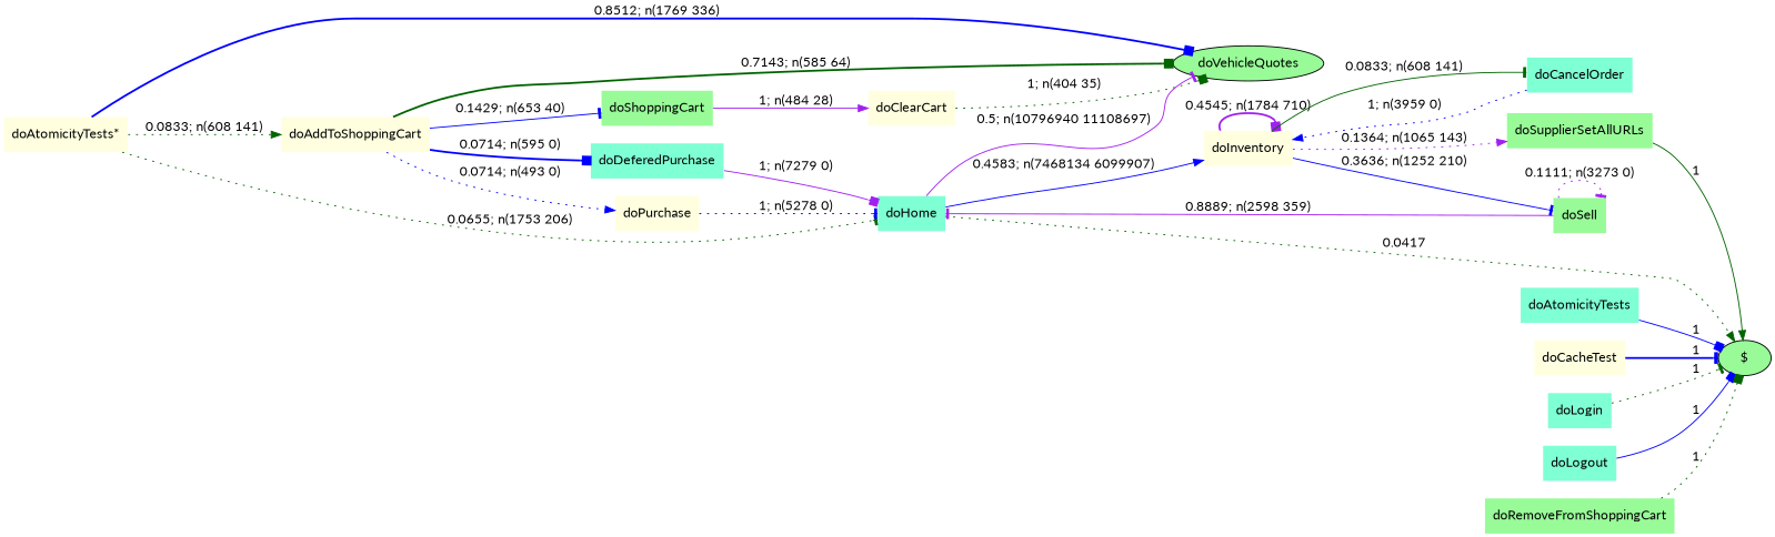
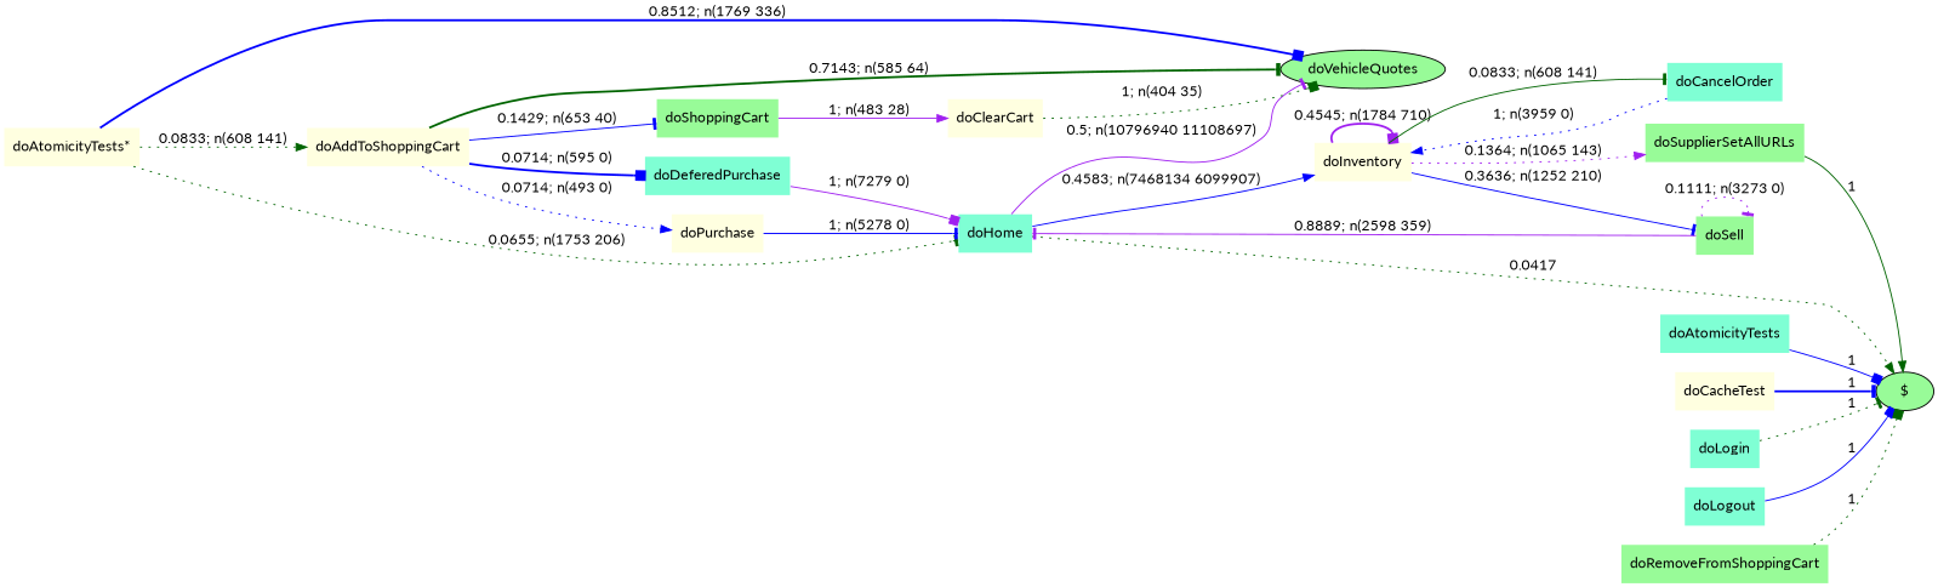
  digraph {
    fontname=Lato
    rankdir=LR
    node [fillcolor=lightyellow fontname=Lato shape=none style=filled]
    edge [arrowhead=tee color=blue fontname=Lato style=dotted]
    n1 [label="doAtomicityTests*"]
    n2 [label=doAddToShoppingCart]
    n3 [fillcolor=aquamarine label=doHome]
    doVehicleQuotes [fillcolor=palegreen shape=""]
    n5 [fillcolor=aquamarine label=doDeferedPurchase]
    n6 [fillcolor=palegreen label=doShoppingCart]
    n7 [label=doPurchase]
    "$" [fillcolor=palegreen shape=""]
    n9 [label=doInventory]
    n10 [fillcolor=palegreen label=doSupplierSetAllURLs]
    n11 [fillcolor=aquamarine label=doAtomicityTests]
    n12 [label=doCacheTest]
    n13 [fillcolor=aquamarine label=doLogin]
    n14 [label=doClearCart]
    n15 [fillcolor=palegreen label=doSell]
    n16 [fillcolor=aquamarine label=doCancelOrder]
    n17 [fillcolor=aquamarine label=doLogout]
    n18 [fillcolor=palegreen label=doRemoveFromShoppingCart]
    n1 -> n2 [arrowhead=normal color=darkgreen label="0.0833; n(608 141)"]
    n1 -> n3 [color=darkgreen label="0.0655; n(1753 206)"]
    n1 -> doVehicleQuotes [arrowhead=box label="0.8512; n(1769 336)" style=bold]
-   n2 -> doVehicleQuotes [arrowhead=box color=darkgreen label="0.7143; n(585 64)" style=bold]
+   n2 -> doVehicleQuotes [color=darkgreen label="0.7143; n(585 64)" style=bold]
    n2 -> n5 [arrowhead=box label="0.0714; n(595 0)" style=bold]
    n2 -> n6 [label="0.1429; n(653 40)" style=solid]
    n2 -> n7 [arrowhead=normal label="0.0714; n(493 0)"]
    n3 -> doVehicleQuotes [color=purple label="0.5; n(10796940 11108697)" style=solid]
    n3 -> "$" [arrowhead=normal color=darkgreen label=0.0417]
    n3 -> n9 [arrowhead=normal label="0.4583; n(7468134 6099907)" style=solid]
    n5 -> n3 [arrowhead=box color=purple label="1; n(7279 0)" style=solid]
-   n6 -> n14 [arrowhead=normal color=purple label="1; n(484 28)" style=solid]
-   n7 -> n3 [label="1; n(5278 0)"]
+   n6 -> n14 [arrowhead=normal color=purple label="1; n(483 28)" style=solid]
+   n7 -> n3 [label="1; n(5278 0)" style=solid]
    n9 -> n9 [arrowhead=box color=purple label="0.4545; n(1784 710)" style=bold]
    n9 -> n10 [arrowhead=normal color=purple label="0.1364; n(1065 143)"]
    n9 -> n15 [label="0.3636; n(1252 210)" style=solid]
    n9 -> n16 [color=darkgreen label="0.0833; n(608 141)" style=solid]
    n10 -> "$" [arrowhead=normal color=darkgreen label=1 style=solid]
    n11 -> "$" [arrowhead=box label=1 style=solid]
    n12 -> "$" [label=1 style=bold]
    n13 -> "$" [color=darkgreen label=1]
    n14 -> doVehicleQuotes [arrowhead=box color=darkgreen label="1; n(404 35)"]
    n15 -> n3 [color=purple label="0.8889; n(2598 359)" style=solid]
    n15 -> n15 [color=purple label="0.1111; n(3273 0)"]
    n16 -> n9 [arrowhead=normal label="1; n(3959 0)"]
    n17 -> "$" [arrowhead=box label=1 style=solid]
    n18 -> "$" [arrowhead=box color=darkgreen label=1]
  }
